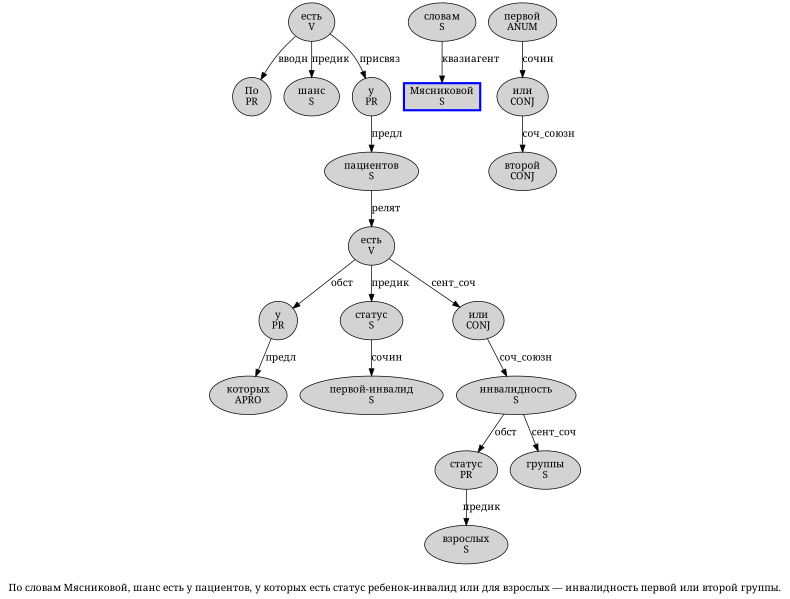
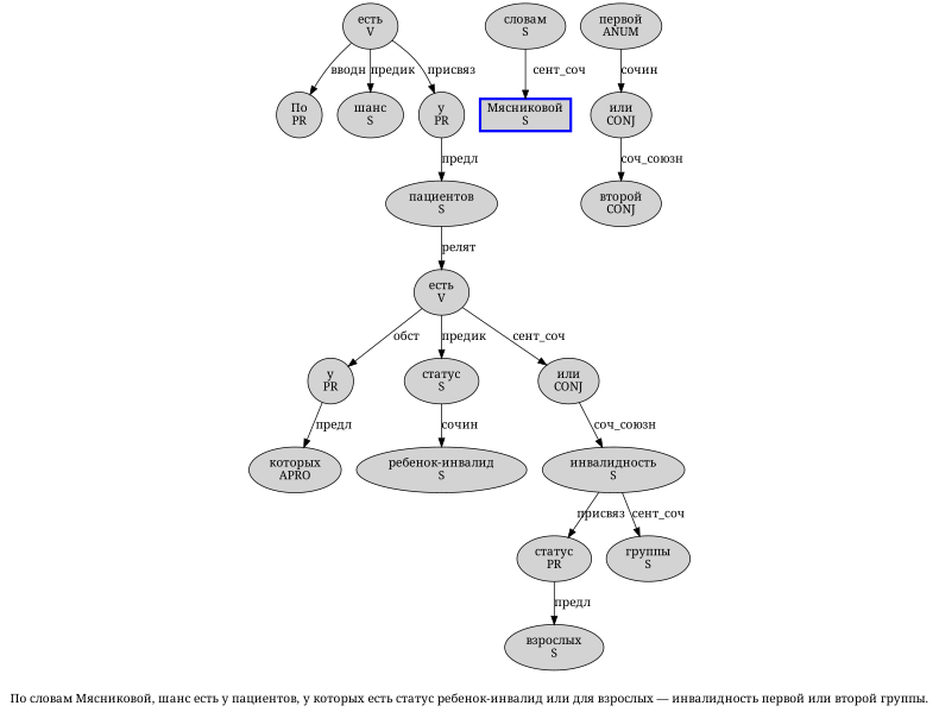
  digraph {
    fontname="Noto Serif"
    label="По словам Мясниковой, шанс есть у пациентов, у которых есть статус ребенок-инвалид или для взрослых — инвалидность первой или второй группы."
    node [fillcolor=lightgray fontname="Noto Serif" penwidth=1 shape=ellipse style=filled]
    edge [fontname="Noto Serif"]
    n1 [label="По\nPR"]
    n2 [label="словам\nS"]
    n3 [color=blue label="Мясниковой\nS" penwidth=3 shape=box]
    n4 [label="шанс\nS"]
    n5 [label="есть\nV"]
    n6 [label="у\nPR"]
    n7 [label="пациентов\nS"]
    n8 [label="есть\nV"]
    n9 [label="у\nPR"]
    n10 [label="статус\nS"]
    n11 [label="или\nCONJ"]
    n12 [label="которых\nAPRO"]
-   n13 [label="первой-инвалид\nS"]
+   n13 [label="ребенок-инвалид\nS"]
    n14 [label="инвалидность\nS"]
    n15 [label="статус\nPR"]
    n16 [label="группы\nS"]
    n17 [label="взрослых\nS"]
    n18 [label="первой\nANUM"]
    n19 [label="или\nCONJ"]
    n20 [label="второй\nCONJ"]
-   n2 -> n3 [label="квазиагент"]
+   n2 -> n3 [label="сент_соч"]
    n5 -> n1 [label="вводн"]
    n5 -> n4 [label="предик"]
    n5 -> n6 [label="присвяз"]
    n6 -> n7 [label="предл"]
    n7 -> n8 [label="релят"]
    n8 -> n9 [label="обст"]
    n8 -> n10 [label="предик"]
    n8 -> n11 [label="сент_соч"]
    n9 -> n12 [label="предл"]
    n10 -> n13 [label="сочин"]
    n11 -> n14 [label="соч_союзн"]
-   n14 -> n15 [label="обст"]
+   n14 -> n15 [label="присвяз"]
    n14 -> n16 [label="сент_соч"]
-   n15 -> n17 [label="предик"]
+   n15 -> n17 [label="предл"]
    n18 -> n19 [label="сочин"]
    n19 -> n20 [label="соч_союзн"]
  }
